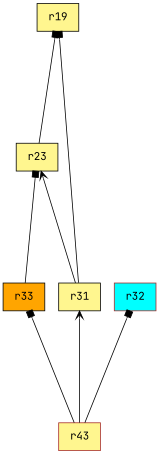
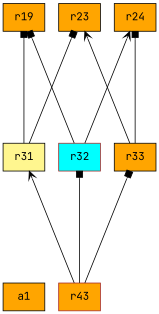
  digraph {
    fontname="JetBrains Mono"
    rankdir=BT
    ranksep=2.0
    node [color=black fillcolor=orange fontname="JetBrains Mono" shape=record style=filled]
    edge [arrowhead=box fontname="JetBrains Mono"]
-   n2 [fillcolor=khaki1 label="{r19}"]
-   n4 [fillcolor=khaki1 label="{r23}"]
+   n1 [label="{a1}"]
+   n2 [label="{r19}"]
+   n3 [label="{r24}"]
+   n4 [label="{r23}"]
    n5 [label="{r33}"]
    n6 [fillcolor=khaki1 label="{r31}"]
-   n7 [color=brown fillcolor=khaki1 label="{r43}"]
+   n7 [color=brown label="{r43}"]
    n8 [color=brown fillcolor=cyan label="{r32}"]
-   n5 -> n4
+   n5 -> n3
+   n5 -> n4 [arrowhead=vee]
    n6 -> n2
-   n6 -> n4 [arrowhead=vee]
+   n6 -> n4
    n7 -> n5
    n7 -> n6 [arrowhead=vee]
    n7 -> n8
-   n4 -> n2
+   n8 -> n2
+   n8 -> n3 [arrowhead=vee]
  }
